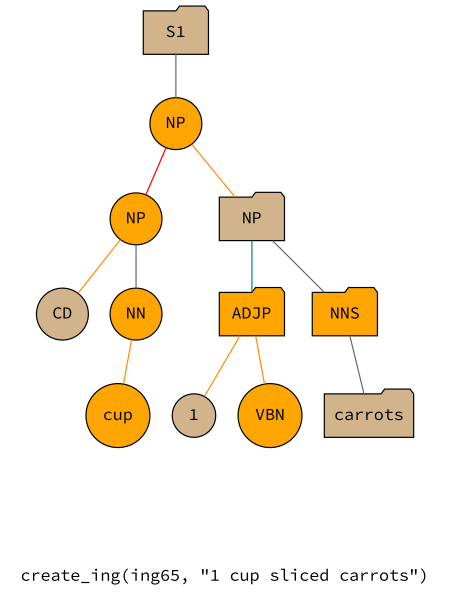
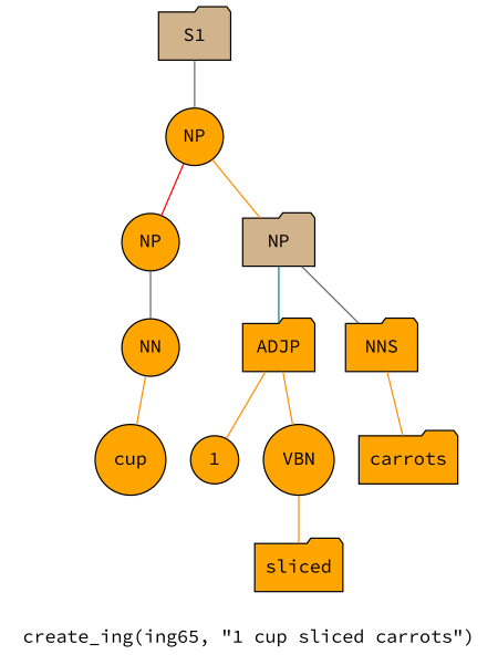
  graph {
    fontname="Source Code Pro"
    label="create_ing(ing65, \"1 cup sliced carrots\")"
    node [fillcolor=orange fontname="Source Code Pro" shape=circle style=filled]
    edge [color=darkorange fontname="Source Code Pro"]
    n1 [fillcolor=tan label=S1 shape=folder]
    n2 [label=NP]
    n3 [label=NP]
    n4 [fillcolor=tan label=NP shape=folder]
-   n5 [fillcolor=tan label=CD]
    n6 [label=NN]
    n7 [label=ADJP shape=folder]
    n8 [label=NNS shape=folder]
    n9 [label=cup]
-   n10 [fillcolor=tan label=1]
+   n10 [label=1]
    n11 [label=VBN]
-   n12 [fillcolor=tan label=carrots shape=folder]
+   n12 [label=carrots shape=folder]
+   n13 [label=sliced shape=folder]
    n1 -- n2 [color=gray40]
    n2 -- n3 [color=red]
    n2 -- n4
-   n3 -- n5
    n3 -- n6 [color=gray40]
    n4 -- n7 [color=teal]
    n4 -- n8 [color=gray40]
    n6 -- n9
    n7 -- n10
    n7 -- n11
-   n8 -- n12 [color=gray40]
+   n8 -- n12
+   n11 -- n13
  }
